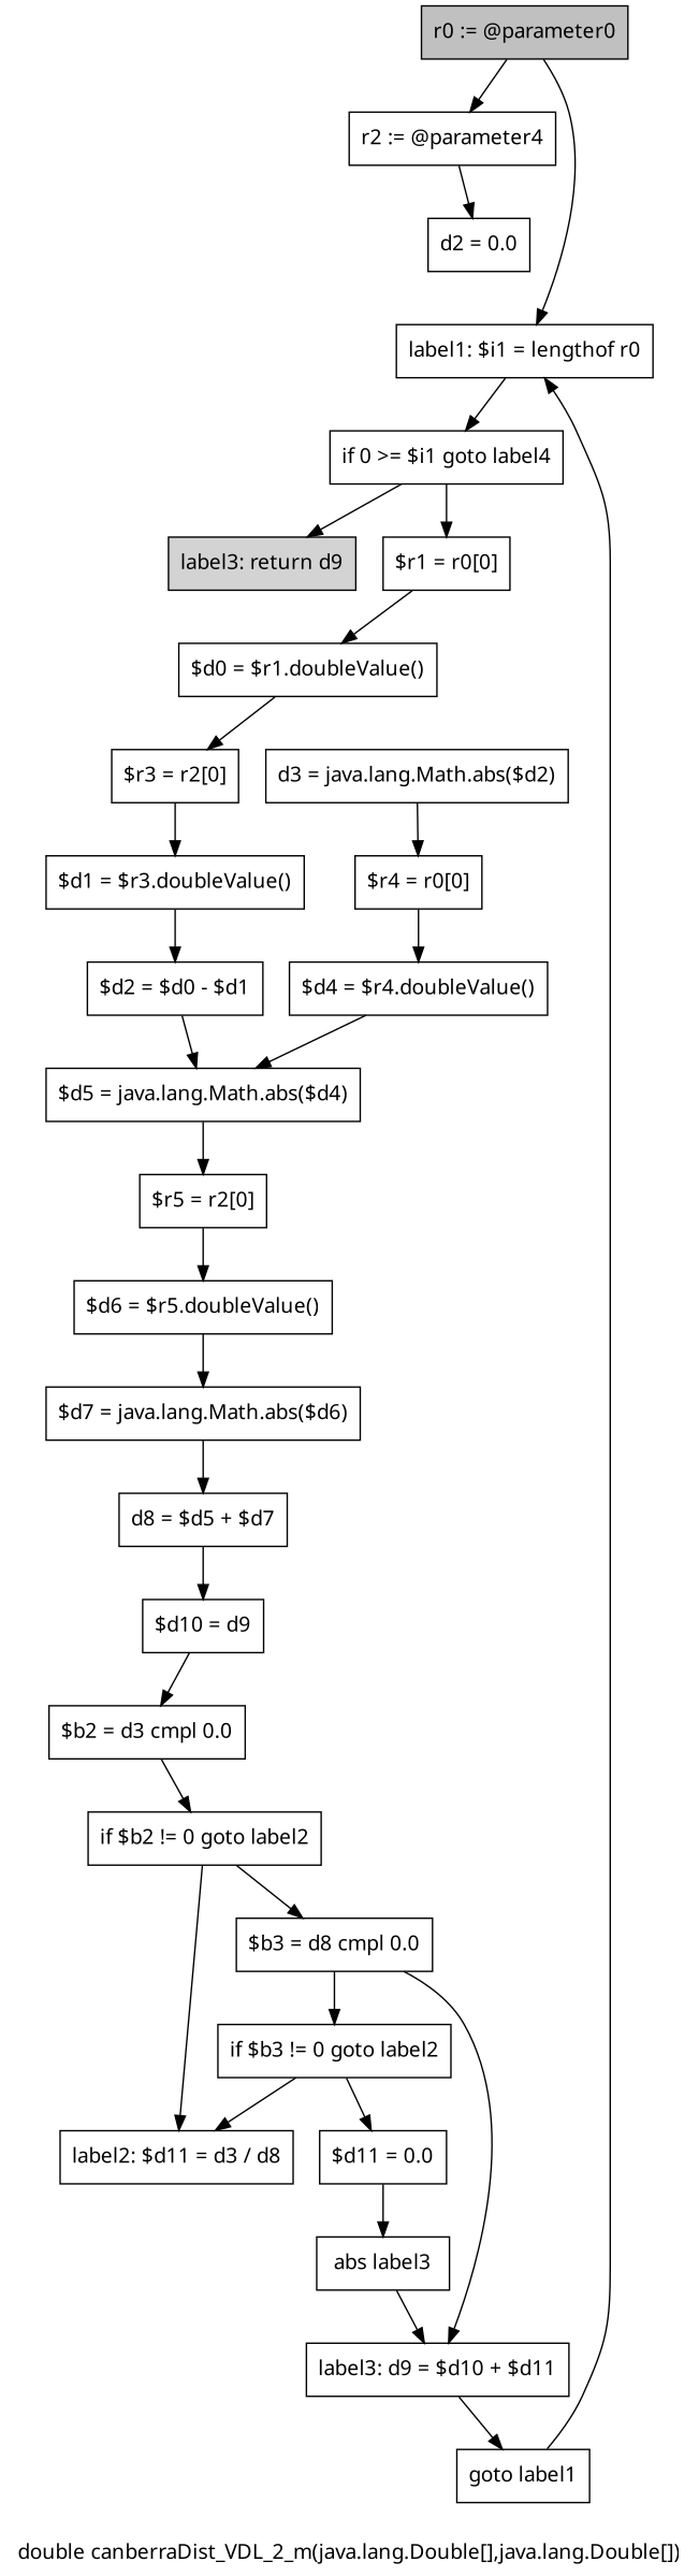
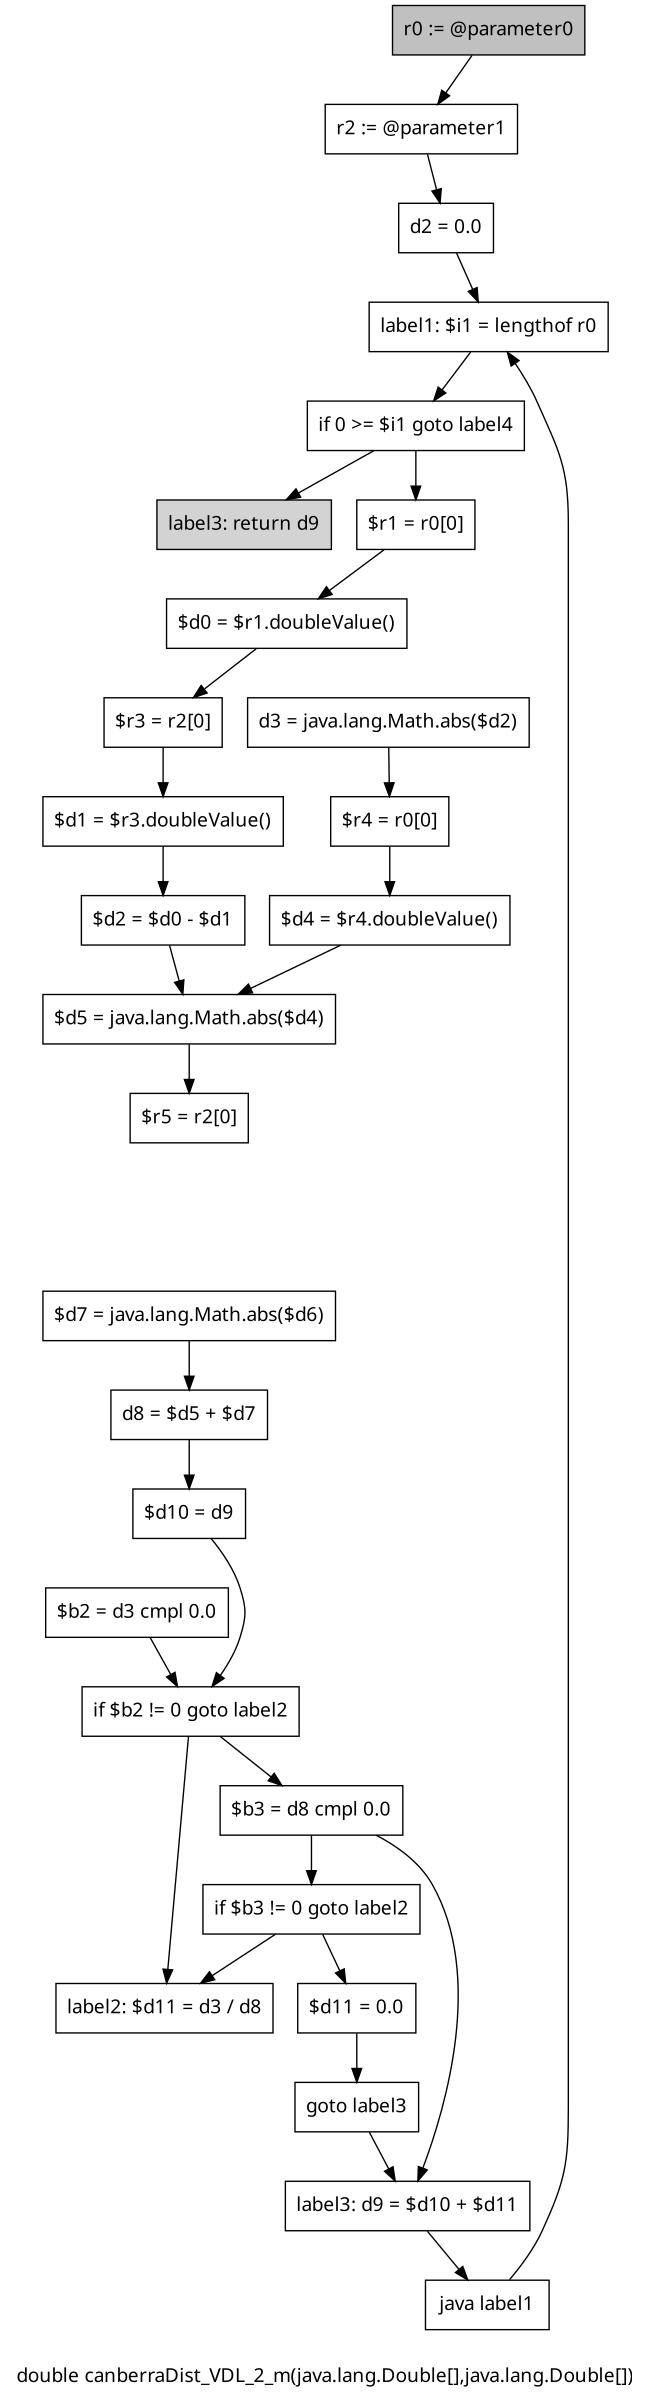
  digraph {
    fontname="Noto Sans"
    label="double canberraDist_VDL_2_m(java.lang.Double[],java.lang.Double[])"
    node [fontname="Noto Sans" shape=box]
    edge [fontname="Noto Sans"]
    n1 [fillcolor=gray label="r0 := @parameter0" style=filled]
-   n2 [label="r2 := @parameter4"]
+   n2 [label="r2 := @parameter1"]
    n3 [label="d2 = 0.0"]
    n4 [label="label1: $i1 = lengthof r0"]
    n5 [label="if 0 >= $i1 goto label4"]
    n6 [label="$r1 = r0[0]"]
    n7 [fillcolor=lightgray label="label3: return d9" style=filled]
    n8 [label="$d0 = $r1.doubleValue()"]
    n9 [label="$r3 = r2[0]"]
    n10 [label="$d1 = $r3.doubleValue()"]
    n11 [label="$d2 = $d0 - $d1"]
    n12 [label="$d5 = java.lang.Math.abs($d4)"]
    n13 [label="d3 = java.lang.Math.abs($d2)"]
    n14 [label="$r4 = r0[0]"]
    n15 [label="$d4 = $r4.doubleValue()"]
    n16 [label="$r5 = r2[0]"]
-   n17 [label="$d6 = $r5.doubleValue()"]
    n18 [label="$d7 = java.lang.Math.abs($d6)"]
    n19 [label="d8 = $d5 + $d7"]
    n20 [label="$d10 = d9"]
    n21 [label="$b2 = d3 cmpl 0.0"]
    n22 [label="if $b2 != 0 goto label2"]
    n23 [label="$b3 = d8 cmpl 0.0"]
    n24 [label="label2: $d11 = d3 / d8"]
    n25 [label="if $b3 != 0 goto label2"]
    n26 [label="label3: d9 = $d10 + $d11"]
    n27 [label="$d11 = 0.0"]
-   n28 [label="goto label1"]
-   n29 [label="abs label3"]
+   n28 [label="java label1"]
+   n29 [label="goto label3"]
    n1 -> n2
    n2 -> n3
-   n1 -> n4
+   n3 -> n4
    n4 -> n5
    n5 -> n6
    n5 -> n7
    n6 -> n8
    n8 -> n9
    n9 -> n10
    n10 -> n11
    n11 -> n12
    n12 -> n16
    n13 -> n14
    n14 -> n15
    n15 -> n12
-   n16 -> n17
-   n17 -> n18
    n18 -> n19
    n19 -> n20
-   n20 -> n21
+   n20 -> n22
    n21 -> n22
    n22 -> n23
    n22 -> n24
    n23 -> n25
    n23 -> n26
    n25 -> n24
    n25 -> n27
    n26 -> n28
    n27 -> n29
    n28 -> n4
    n29 -> n26
  }
